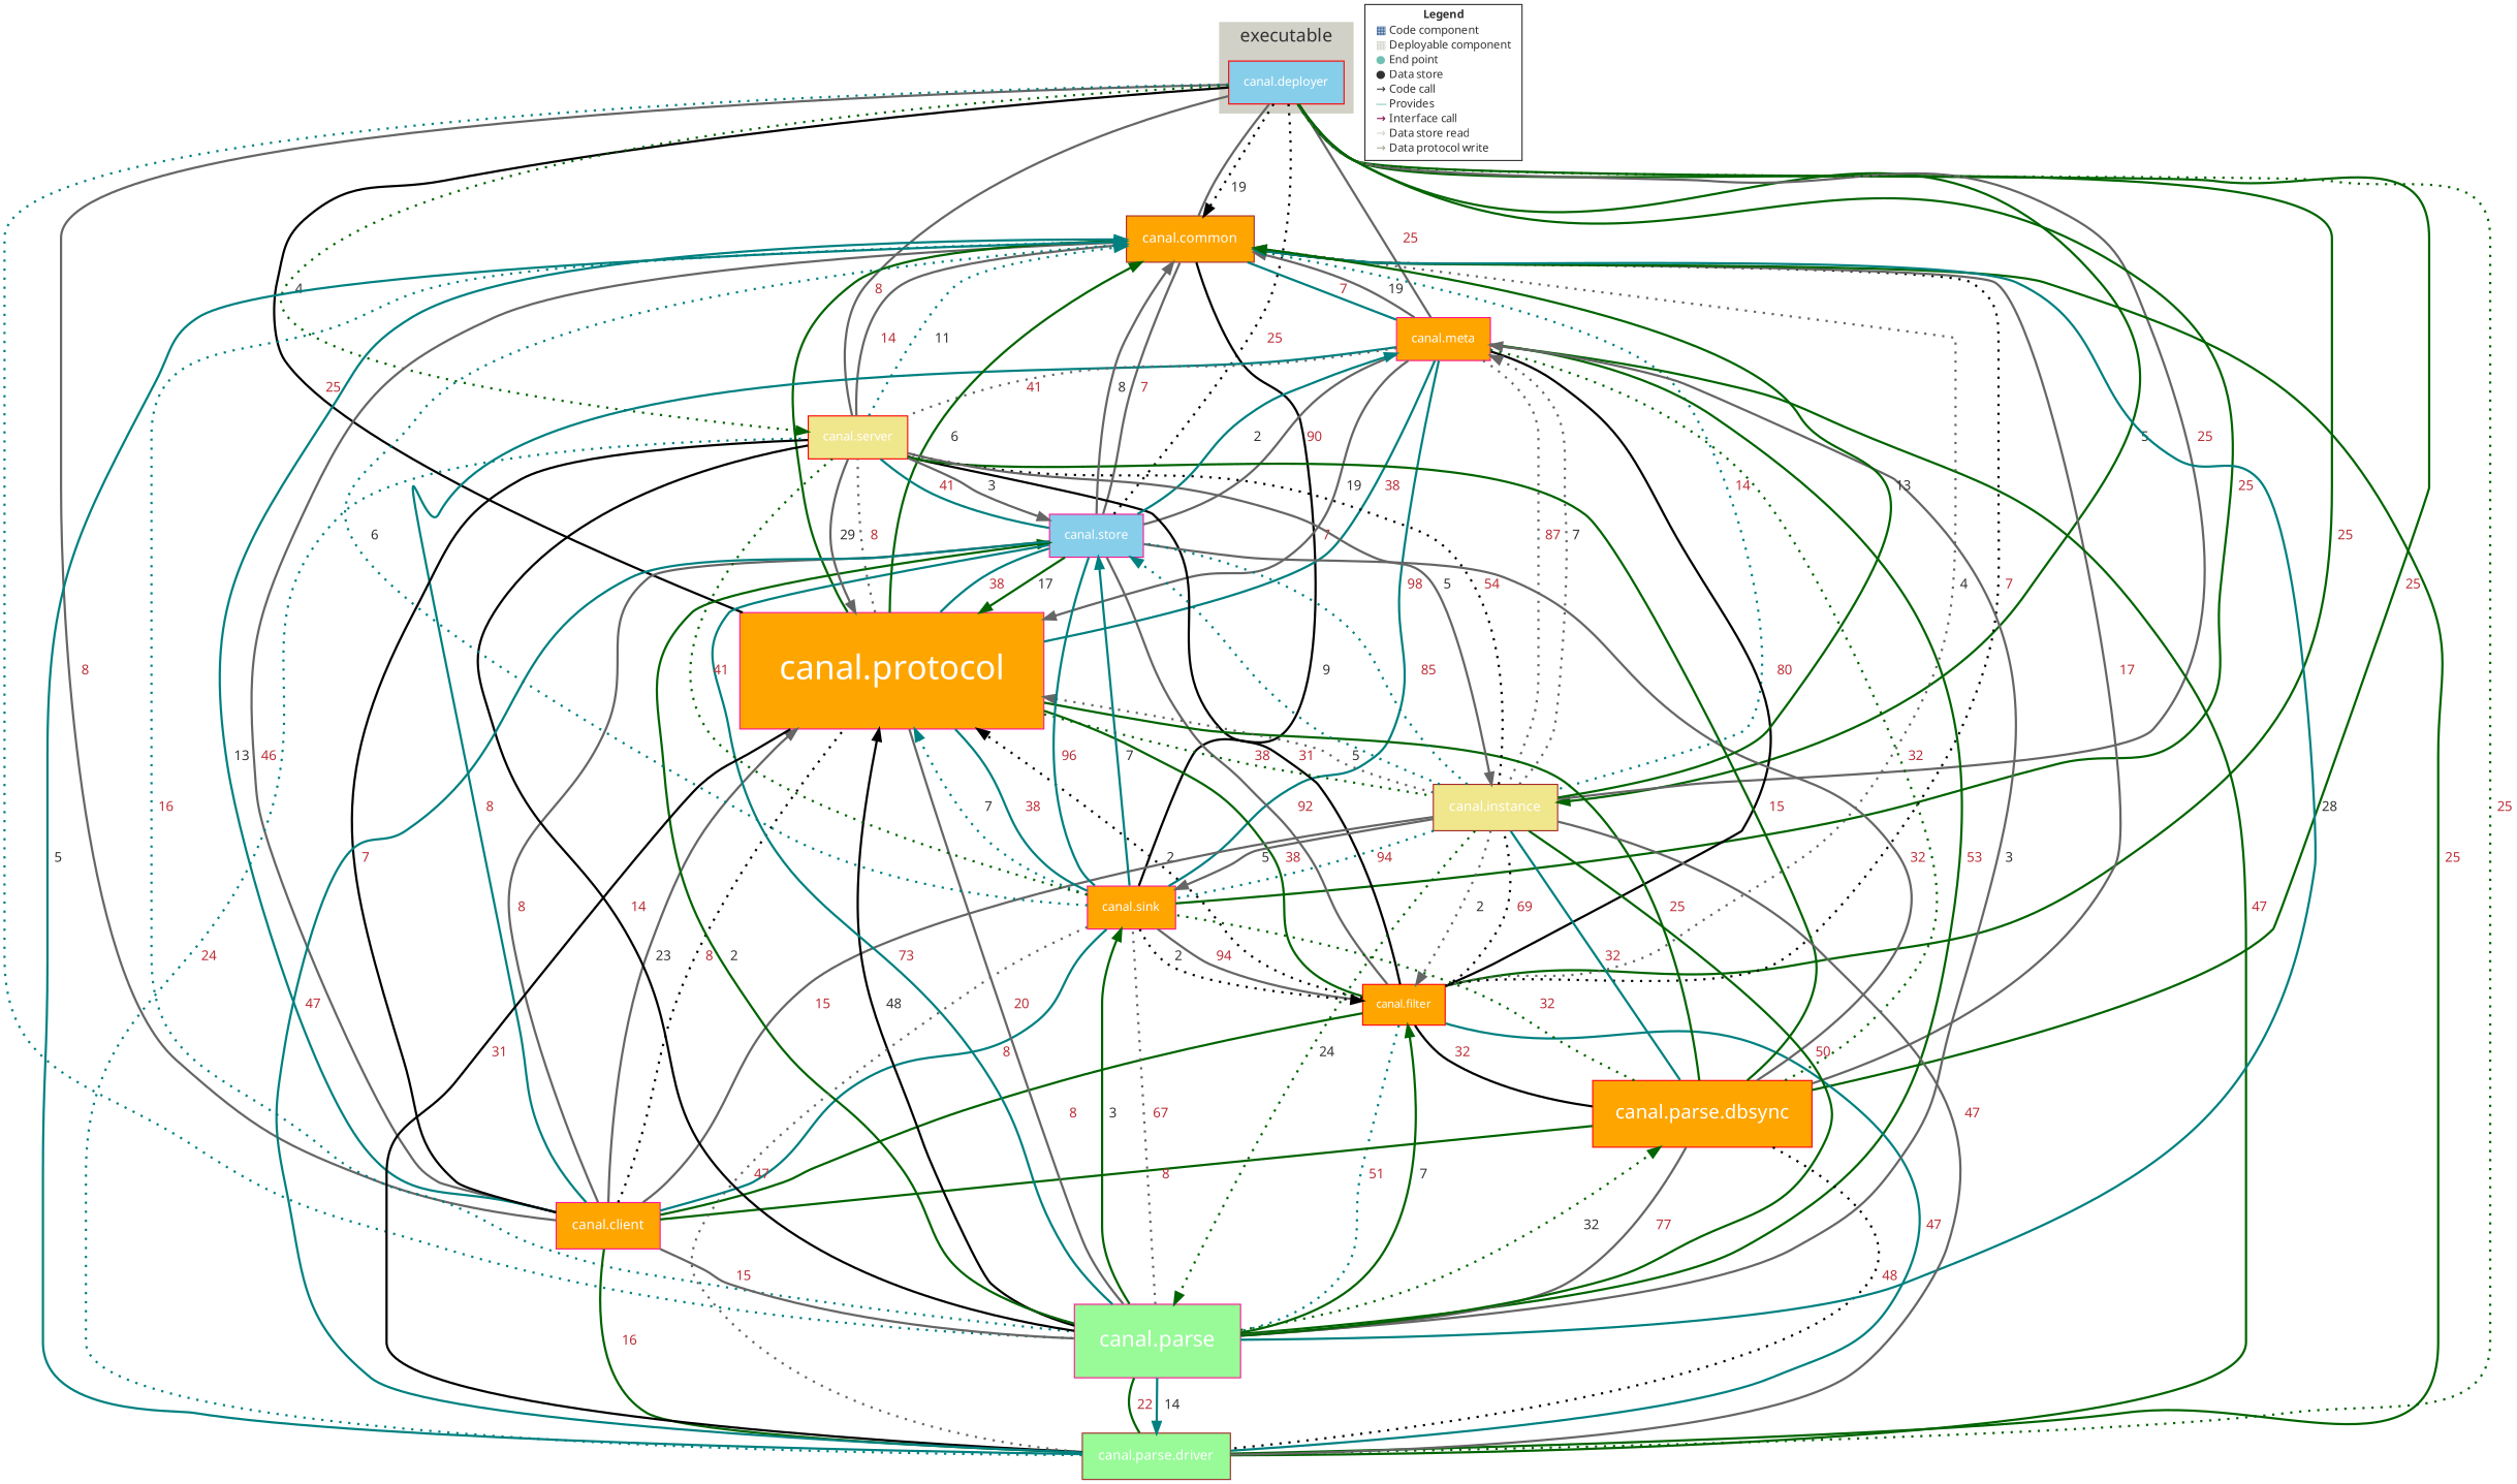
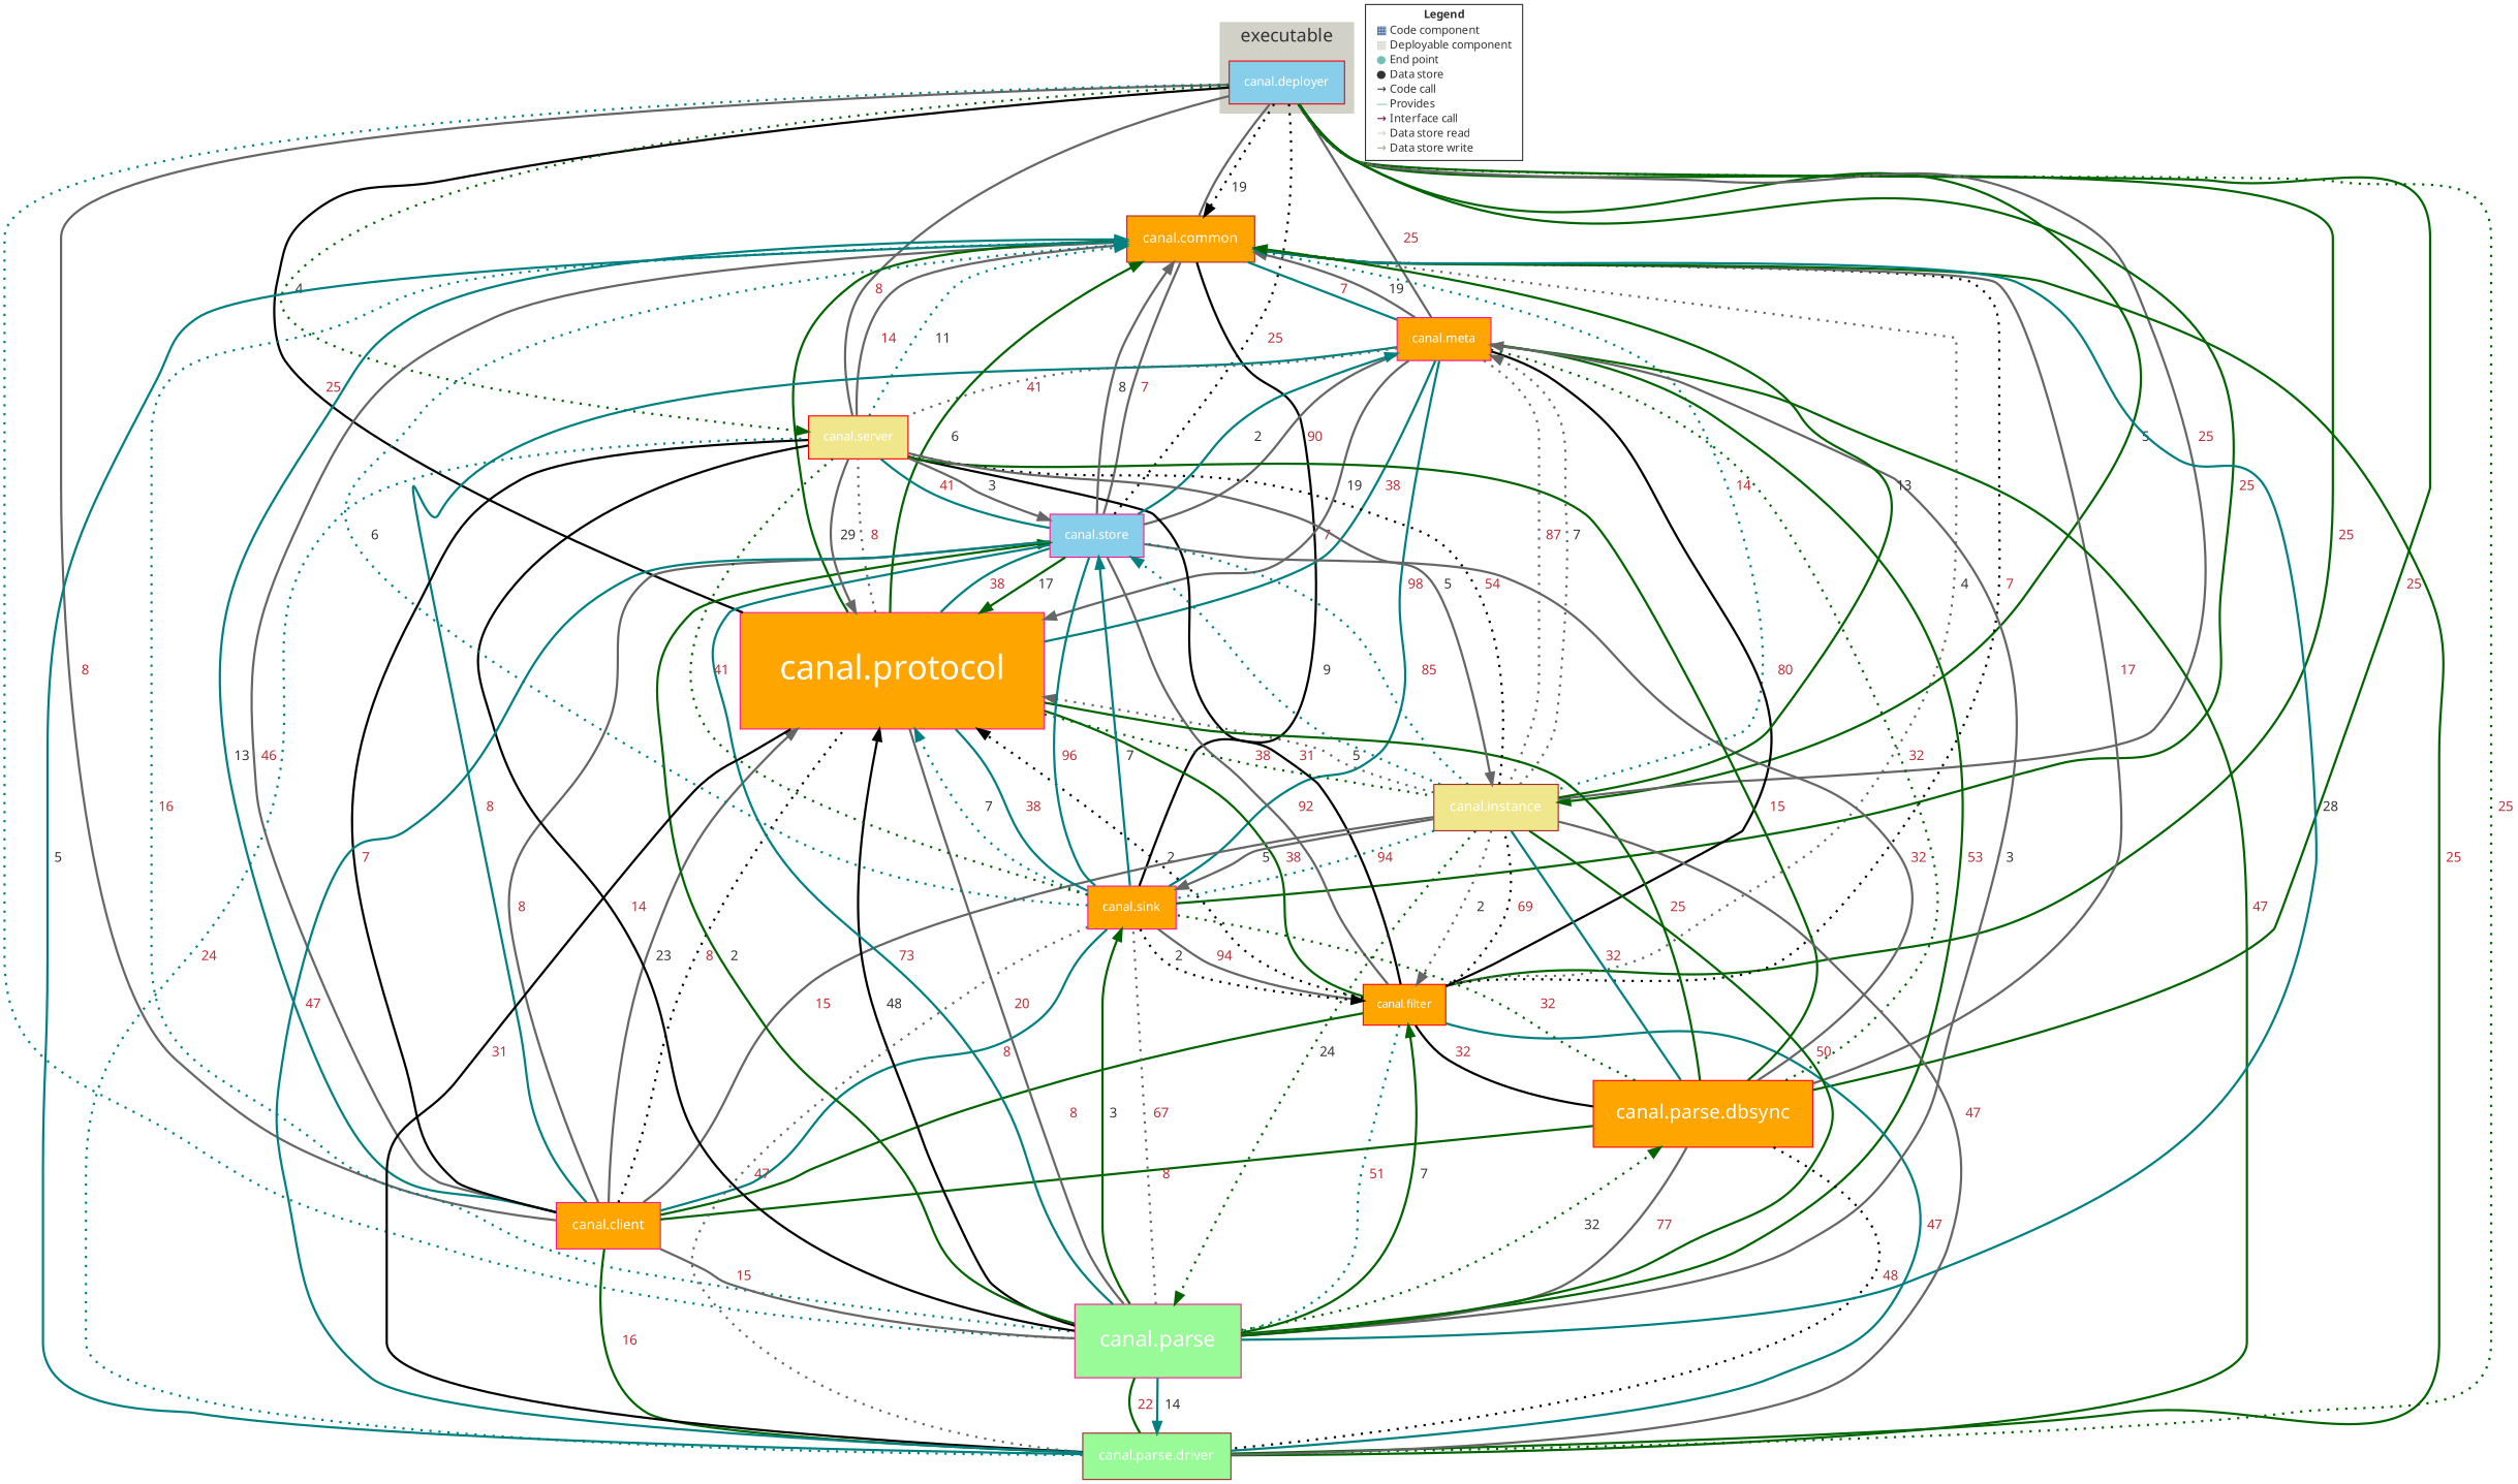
  digraph {
    compound=true
    rankdir=TD
    node [color=deeppink fillcolor=orange fontcolor="#FFFFFF" fontname="Helvetica Neue" fontsize=11 margin=0.176 penwidth=1 shape=box style=filled]
    edge [color=gray40 fontcolor="#bb2d36" fontname="Helvetica Neue" fontsize=12 penwidth=2 style=solid arrowhead=both]
    n1 [color=red fillcolor=skyblue label="canal.deployer"]
    n2 [color=brown fontsize=12 label="canal.common" margin=0.192]
    n3 [label="canal.meta"]
    n4 [color=red fontsize=10 label="canal.filter" margin=0.16]
    n5 [color=red fontsize=17 label="canal.parse.dbsync" margin=0.272]
    n6 [fontsize=12 label="canal.client" margin=0.192]
    n7 [fillcolor=palegreen fontsize=19 label="canal.parse" margin=0.304]
    n8 [fontsize=30 label="canal.protocol" margin=0.48]
    n9 [color=brown fillcolor=khaki fontsize=12 label="canal.instance" margin=0.192]
    n10 [label="canal.sink"]
    n11 [fillcolor=skyblue label="canal.store"]
    n12 [color=brown fillcolor=palegreen fontsize=12 label="canal.parse.driver" margin=0.192]
    n13 [color=red fillcolor=khaki label="canal.server"]
-   n14 [color="#323232" fillcolor="#FFFFFF" fontcolor="#323232" fontsize=10 label=<<TABLE BORDER="0" CELLPADDING="1" CELLSPACING="0"> <TR><TD COLSPAN="2"><B>Legend</B></TD></TR> <TR><TD><FONT COLOR="#2A568F">&#9638;</FONT></TD><TD ALIGN="left">Code component</TD></TR> <TR><TD><FONT COLOR="#D2D1C7">&#9638;</FONT></TD><TD ALIGN="left">Deployable component</TD></TR> <TR><TD><FONT COLOR="#72C0B4">&#9679;</FONT></TD><TD ALIGN="left">End point</TD></TR> <TR><TD><FONT COLOR="#323232">&#9679;</FONT></TD><TD ALIGN="left">Data store</TD></TR> <TR><TD><FONT COLOR="#323232">&rarr;</FONT></TD><TD ALIGN="left">Code call</TD></TR> <TR><TD><FONT COLOR="#72C0B4">&#8212;</FONT></TD><TD ALIGN="left">Provides</TD></TR> <TR><TD><FONT COLOR="#820445">&rarr;</FONT></TD><TD ALIGN="left">Interface call</TD></TR> <TR><TD><FONT COLOR="#D2D1C7">&rarr;</FONT></TD><TD ALIGN="left">Data store read</TD></TR> <TR><TD><FONT COLOR="#A4A38F">&rarr;</FONT></TD><TD ALIGN="left">Data protocol write</TD></TR> </TABLE> > margin=""]
+   n14 [color="#323232" fillcolor="#FFFFFF" fontcolor="#323232" fontsize=10 label=<<TABLE BORDER="0" CELLPADDING="1" CELLSPACING="0"> <TR><TD COLSPAN="2"><B>Legend</B></TD></TR> <TR><TD><FONT COLOR="#2A568F">&#9638;</FONT></TD><TD ALIGN="left">Code component</TD></TR> <TR><TD><FONT COLOR="#D2D1C7">&#9638;</FONT></TD><TD ALIGN="left">Deployable component</TD></TR> <TR><TD><FONT COLOR="#72C0B4">&#9679;</FONT></TD><TD ALIGN="left">End point</TD></TR> <TR><TD><FONT COLOR="#323232">&#9679;</FONT></TD><TD ALIGN="left">Data store</TD></TR> <TR><TD><FONT COLOR="#323232">&rarr;</FONT></TD><TD ALIGN="left">Code call</TD></TR> <TR><TD><FONT COLOR="#72C0B4">&#8212;</FONT></TD><TD ALIGN="left">Provides</TD></TR> <TR><TD><FONT COLOR="#820445">&rarr;</FONT></TD><TD ALIGN="left">Interface call</TD></TR> <TR><TD><FONT COLOR="#D2D1C7">&rarr;</FONT></TD><TD ALIGN="left">Data store read</TD></TR> <TR><TD><FONT COLOR="#A4A38F">&rarr;</FONT></TD><TD ALIGN="left">Data store write</TD></TR> </TABLE> > margin=""]
    subgraph cluster_1 {
      color="#D2D1C7"
      fontcolor="#323232"
      fontname="Helvetica Neue"
      fontsize=16
      label=executable
      style=filled
      n1
    }
    n1 -> n2 [color=black fontcolor="#323232" label="  19" style=dotted arrowhead=""]
    n1 -> n2
    n1 -> n3 [label="  25" style=bold]
    n1 -> n4 [color=darkgreen label="  25" style=bold]
    n1 -> n5 [color=darkgreen label="  25" style=bold]
    n1 -> n6 [label="  8" style=bold]
    n1 -> n7 [color=teal style=dotted]
    n1 -> n8 [color=black label="  25"]
    n1 -> n9 [color=darkgreen fontcolor="#323232" label="  5" arrowhead=""]
    n1 -> n9 [label="  25"]
    n1 -> n10 [color=darkgreen label="  25" style=bold]
    n1 -> n11 [color=black label="  25" style=dotted]
    n1 -> n12 [color=darkgreen label="  25" style=dotted]
    n1 -> n13 [color=darkgreen fontcolor="#323232" label="  4" style=dotted arrowhead=""]
    n1 -> n13 [label="  8"]
    n2 -> n3 [color=teal label="  7"]
    n2 -> n4 [color=black label="  7" style=dotted]
    n2 -> n5 [label="  17"]
    n2 -> n6 [label="  46" style=bold]
    n2 -> n7 [color=teal label="  16" style=dotted]
    n2 -> n8 [color=darkgreen]
    n2 -> n9 [color=teal label="  14" style=dotted]
    n2 -> n10 [color=black label="  7" style=bold]
    n2 -> n11 [label="  7"]
    n2 -> n12 [color=darkgreen label="  25" style=bold]
    n2 -> n13 [label="  14"]
    n3 -> n2 [fontcolor="#323232" label="  19" arrowhead=""]
    n3 -> n4 [color=black label="  80" style=bold]
    n3 -> n5 [color=darkgreen label="  32" style=dotted]
    n3 -> n6 [color=teal label="  8"]
    n3 -> n7 [color=darkgreen label="  53" style=bold]
    n3 -> n8 [fontcolor="#323232" label="  19" style=bold arrowhead=""]
    n3 -> n8 [color=teal label="  38"]
    n3 -> n9 [label="  87" style=dotted]
    n3 -> n10 [color=teal label="  98"]
    n3 -> n11 [label="  90"]
    n3 -> n12 [color=darkgreen label="  47"]
    n3 -> n13 [label="  41" style=dotted]
    n4 -> n2 [fontcolor="#323232" label="  4" style=dotted arrowhead=""]
    n4 -> n5 [color=black label="  32" style=bold]
    n4 -> n6 [color=darkgreen label="  8" style=bold]
    n4 -> n7 [color=teal label="  51" style=dotted]
    n4 -> n8 [color=black fontcolor="#323232" label="  2" style=dotted arrowhead=""]
    n4 -> n8 [color=darkgreen label="  38" style=bold]
    n4 -> n9 [color=black label="  69" style=dotted]
    n4 -> n10 [label="  94" style=bold]
    n4 -> n11 [label="  92" style=bold]
    n4 -> n12 [color=teal label="  47"]
    n4 -> n13 [color=black label="  31"]
    n5 -> n6 [color=darkgreen label="  8"]
    n5 -> n7 [label="  77" style=bold]
    n5 -> n8 [color=darkgreen label="  25"]
    n5 -> n9 [color=teal label="  32"]
    n5 -> n10 [color=darkgreen label="  32" style=dotted]
    n5 -> n11 [label="  32"]
    n5 -> n12 [color=black label="  48" style=dotted]
    n5 -> n13 [color=darkgreen label="  15"]
    n6 -> n2 [color=teal fontcolor="#323232" label="  13" arrowhead=""]
    n6 -> n7 [label="  15" style=bold]
    n6 -> n8 [fontcolor="#323232" label="  23" arrowhead=""]
    n6 -> n8 [color=black label="  8" style=dotted]
    n6 -> n9 [label="  15"]
    n6 -> n10 [color=teal label="  8" style=bold]
    n6 -> n11 [label="  8"]
    n6 -> n12 [color=darkgreen label="  16"]
    n6 -> n13 [color=black label="  7"]
    n7 -> n2 [color=teal fontcolor="#323232" label="  28" style=bold arrowhead=""]
    n7 -> n3 [fontcolor="#323232" label="  3" arrowhead=""]
    n7 -> n4 [color=darkgreen fontcolor="#323232" label="  7" arrowhead=""]
    n7 -> n5 [color=darkgreen fontcolor="#323232" label="  32" style=dotted arrowhead=""]
    n7 -> n8 [color=black fontcolor="#323232" label="  48" arrowhead=""]
    n7 -> n8 [label="  20" style=bold]
    n7 -> n9 [color=darkgreen label="  50" style=bold]
    n7 -> n10 [color=darkgreen fontcolor="#323232" label="  3" style=bold arrowhead=""]
    n7 -> n10 [label="  67" style=dotted]
    n7 -> n11 [color=darkgreen fontcolor="#323232" label="  2" style=bold arrowhead=""]
    n7 -> n11 [color=teal label="  73" style=bold]
    n7 -> n12 [color=teal fontcolor="#323232" label="  14" arrowhead=""]
    n7 -> n12 [color=darkgreen label="  22"]
    n7 -> n13 [color=black label="  14" style=bold]
    n8 -> n2 [color=darkgreen fontcolor="#323232" label="  6" style=bold arrowhead=""]
    n8 -> n9 [color=darkgreen label="  38" style=dotted]
    n8 -> n10 [color=teal label="  38" style=bold]
    n8 -> n11 [color=teal label="  38" style=bold]
    n8 -> n12 [color=black label="  31" style=bold]
    n8 -> n13 [label="  8" style=dotted]
    n9 -> n2 [color=darkgreen fontcolor="#323232" label="  13" style=bold arrowhead=""]
    n9 -> n3 [fontcolor="#323232" label="  7" style=dotted arrowhead=""]
    n9 -> n4 [fontcolor="#323232" label="  2" style=dotted arrowhead=""]
    n9 -> n7 [color=darkgreen fontcolor="#323232" label="  24" style=dotted arrowhead=""]
    n9 -> n8 [fontcolor="#323232" label="  5" style=dotted arrowhead=""]
    n9 -> n10 [fontcolor="#323232" label="  5" style=bold arrowhead=""]
    n9 -> n10 [color=teal label="  94" style=dotted]
    n9 -> n11 [color=teal fontcolor="#323232" label="  9" style=dotted arrowhead=""]
    n9 -> n11 [color=teal label="  85" style=dotted]
    n9 -> n12 [label="  47"]
    n9 -> n13 [color=black label="  54" style=dotted]
    n10 -> n2 [color=teal fontcolor="#323232" label="  6" style=dotted arrowhead=""]
    n10 -> n4 [color=black fontcolor="#323232" label="  2" style=dotted arrowhead=""]
    n10 -> n8 [color=teal fontcolor="#323232" label="  7" style=dotted arrowhead=""]
    n10 -> n11 [color=teal fontcolor="#323232" label="  7" style=bold arrowhead=""]
    n10 -> n11 [color=teal label="  96" style=bold]
    n10 -> n12 [label="  47" style=dotted]
    n10 -> n13 [color=darkgreen label="  41" style=dotted]
    n11 -> n2 [fontcolor="#323232" label="  8" arrowhead=""]
    n11 -> n3 [color=teal fontcolor="#323232" label="  2" style=bold arrowhead=""]
    n11 -> n8 [color=darkgreen fontcolor="#323232" label="  17" style=bold arrowhead=""]
    n11 -> n12 [color=teal label="  47"]
    n11 -> n13 [color=teal label="  41"]
    n12 -> n2 [color=teal fontcolor="#323232" label="  5" arrowhead=""]
    n12 -> n13 [color=teal label="  24" style=dotted]
    n13 -> n2 [color=teal fontcolor="#323232" label="  11" style=dotted arrowhead=""]
    n13 -> n8 [fontcolor="#323232" label="  29" style=bold arrowhead=""]
    n13 -> n9 [fontcolor="#323232" label="  5" style=bold arrowhead=""]
    n13 -> n11 [fontcolor="#323232" label="  3" style=bold arrowhead=""]
  }
